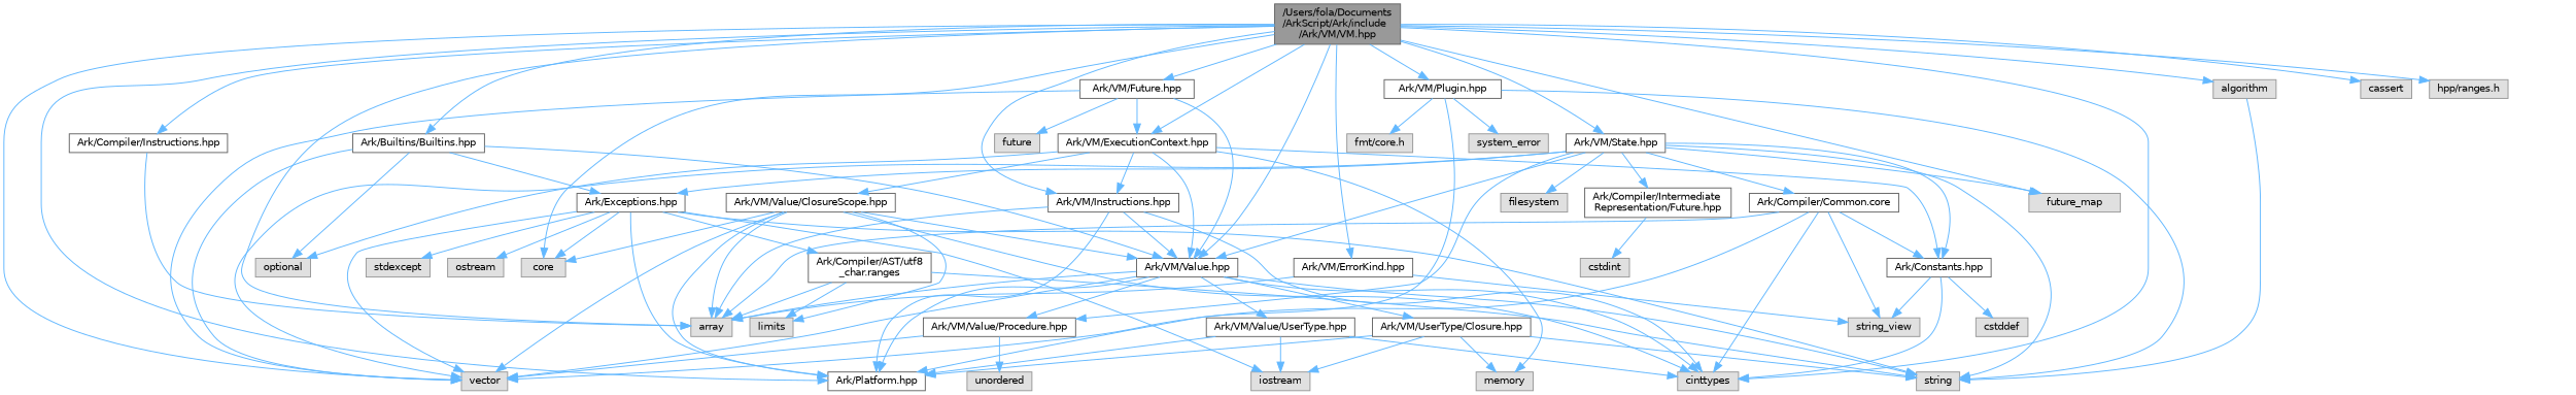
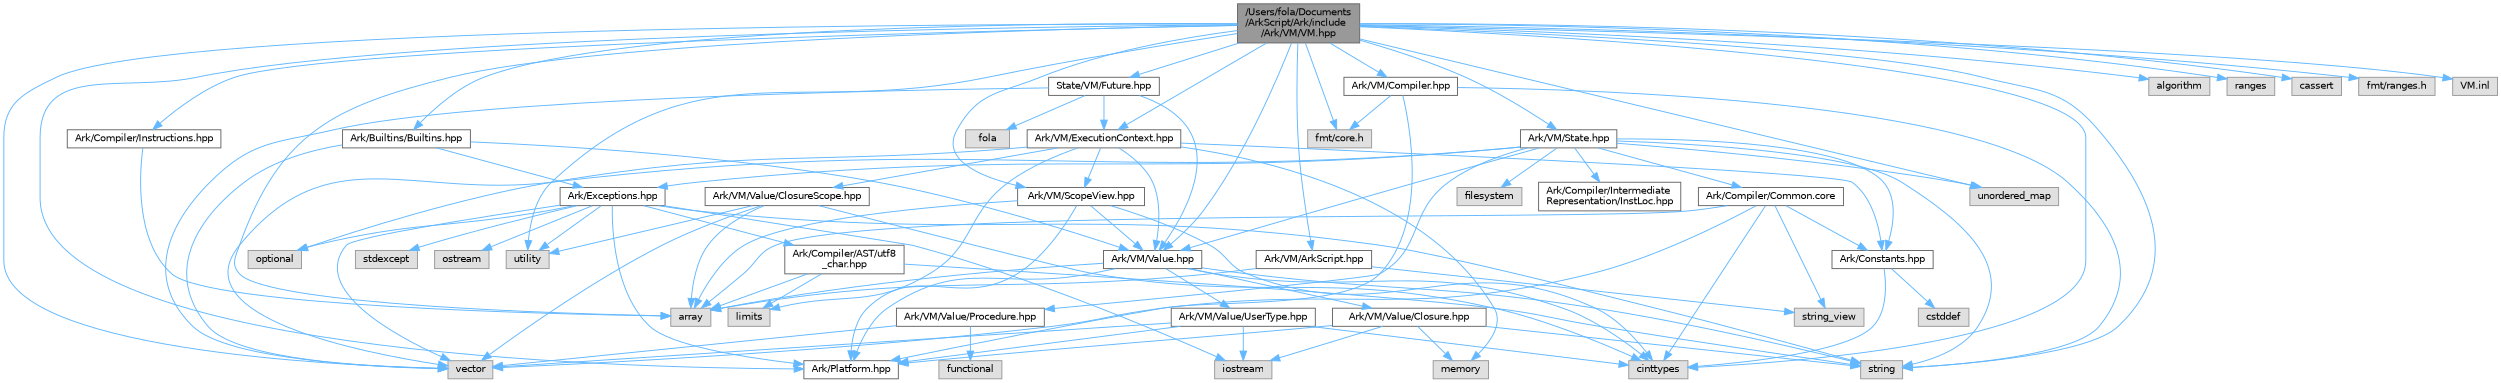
  digraph {
    node [color=grey60 fillcolor="#E0E0E0" fontname=Helvetica fontsize=10 shape=box style=filled]
    edge [color=steelblue1 fontname=Helvetica fontsize=10 labelfontname=Helvetica labelfontsize=10 style=solid]
    n1 [color=gray40 fillcolor=grey60 fontcolor=black height=0.2 label="/Users/fola/Documents\l/ArkScript/Ark/include\l/Ark/VM/VM.hpp" width=0.4]
    n2 [height=0.2 label=array width=0.4]
    n3 [height=0.2 label=vector width=0.4]
    n4 [height=0.2 label=string width=0.4]
+   n5 [height=0.2 label=ranges width=0.4]
    n6 [height=0.2 label=cassert width=0.4]
-   n7 [height=0.2 label=core width=0.4]
+   n7 [height=0.2 label=utility width=0.4]
    n8 [height=0.2 label=cinttypes width=0.4]
-   n9 [height=0.2 label=future_map width=0.4]
+   n9 [height=0.2 label=unordered_map width=0.4]
    n10 [height=0.2 label=algorithm width=0.4]
    n11 [height=0.2 label="fmt/core.h" width=0.4]
-   n12 [height=0.2 label="hpp/ranges.h" width=0.4]
+   n12 [height=0.2 label="fmt/ranges.h" width=0.4]
    n13 [color=grey40 fillcolor=white height=0.2 label="Ark/Compiler/Instructions.hpp" width=0.4]
    n14 [color=grey40 fillcolor=white height=0.2 label="Ark/VM/Value.hpp" width=0.4]
    n15 [color=grey40 fillcolor=white height=0.2 label="Ark/Platform.hpp" width=0.4]
    n16 [color=grey40 fillcolor=white height=0.2 label="Ark/VM/State.hpp" width=0.4]
-   n17 [color=grey40 fillcolor=white height=0.2 label="Ark/VM/Instructions.hpp" width=0.4]
-   n18 [color=grey40 fillcolor=white height=0.2 label="Ark/VM/ErrorKind.hpp" width=0.4]
+   n17 [color=grey40 fillcolor=white height=0.2 label="Ark/VM/ScopeView.hpp" width=0.4]
+   n18 [color=grey40 fillcolor=white height=0.2 label="Ark/VM/ArkScript.hpp" width=0.4]
    n19 [color=grey40 fillcolor=white height=0.2 label="Ark/VM/ExecutionContext.hpp" width=0.4]
    n20 [color=grey40 fillcolor=white height=0.2 label="Ark/Builtins/Builtins.hpp" width=0.4]
-   n21 [color=grey40 fillcolor=white height=0.2 label="Ark/VM/Plugin.hpp" width=0.4]
-   n22 [color=grey40 fillcolor=white height=0.2 label="Ark/VM/Future.hpp" width=0.4]
-   n24 [color=grey40 fillcolor=white height=0.2 label="Ark/VM/UserType/Closure.hpp" width=0.4]
+   n21 [color=grey40 fillcolor=white height=0.2 label="Ark/VM/Compiler.hpp" width=0.4]
+   n22 [color=grey40 fillcolor=white height=0.2 label="State/VM/Future.hpp" width=0.4]
+   n23 [height=0.2 label="VM.inl" width=0.4]
+   n24 [color=grey40 fillcolor=white height=0.2 label="Ark/VM/Value/Closure.hpp" width=0.4]
    n25 [color=grey40 fillcolor=white height=0.2 label="Ark/VM/Value/UserType.hpp" width=0.4]
    n26 [color=grey40 fillcolor=white height=0.2 label="Ark/VM/Value/Procedure.hpp" width=0.4]
    n27 [height=0.2 label=filesystem width=0.4]
    n28 [color=grey40 fillcolor=white height=0.2 label="Ark/Constants.hpp" width=0.4]
    n29 [color=grey40 fillcolor=white height=0.2 label="Ark/Compiler/Common.core" width=0.4]
    n30 [color=grey40 fillcolor=white height=0.2 label="Ark/Exceptions.hpp" width=0.4]
-   n31 [color=grey40 fillcolor=white height=0.2 label="Ark/Compiler/Intermediate\lRepresentation/Future.hpp" width=0.4]
+   n31 [color=grey40 fillcolor=white height=0.2 label="Ark/Compiler/Intermediate\lRepresentation/InstLoc.hpp" width=0.4]
    n32 [height=0.2 label=string_view width=0.4]
    n33 [height=0.2 label=memory width=0.4]
    n34 [height=0.2 label=optional width=0.4]
    n35 [height=0.2 label=limits width=0.4]
    n36 [color=grey40 fillcolor=white height=0.2 label="Ark/VM/Value/ClosureScope.hpp" width=0.4]
-   n37 [height=0.2 label=system_error width=0.4]
-   n38 [height=0.2 label=future width=0.4]
+   n38 [height=0.2 label=fola width=0.4]
    n39 [height=0.2 label=iostream width=0.4]
-   n40 [height=0.2 label=unordered width=0.4]
+   n40 [height=0.2 label=functional width=0.4]
    n41 [height=0.2 label=cstddef width=0.4]
    n42 [height=0.2 label=stdexcept width=0.4]
    n43 [height=0.2 label=ostream width=0.4]
-   n44 [color=grey40 fillcolor=white height=0.2 label="Ark/Compiler/AST/utf8\l_char.ranges" width=0.4]
-   n45 [height=0.2 label=cstdint width=0.4]
+   n44 [color=grey40 fillcolor=white height=0.2 label="Ark/Compiler/AST/utf8\l_char.hpp" width=0.4]
    n1 -> n2
    n1 -> n3
-   n10 -> n4
+   n1 -> n4
+   n1 -> n5
    n1 -> n6
    n1 -> n7
    n1 -> n8
    n1 -> n9
    n1 -> n10
+   n1 -> n11
    n1 -> n12
    n1 -> n13
    n1 -> n14
    n1 -> n15
    n1 -> n16
    n1 -> n17
    n1 -> n18
    n1 -> n19
    n1 -> n20
    n1 -> n21
    n1 -> n22
+   n1 -> n23
    n13 -> n2
    n14 -> n2
-   n14 -> n3
+   n25 -> n3
    n14 -> n4
    n14 -> n8
    n14 -> n15
    n14 -> n24
    n14 -> n25
-   n14 -> n26
    n16 -> n3
    n16 -> n4
    n16 -> n9
    n16 -> n14
    n16 -> n26
    n16 -> n27
    n16 -> n28
    n16 -> n29
    n16 -> n30
    n16 -> n31
    n17 -> n2
    n17 -> n8
    n17 -> n14
    n17 -> n15
    n18 -> n2
    n18 -> n32
    n19 -> n14
    n19 -> n17
    n19 -> n28
    n19 -> n33
    n19 -> n34
-   n36 -> n35
+   n19 -> n35
    n19 -> n36
    n20 -> n3
    n20 -> n14
    n20 -> n30
    n21 -> n4
    n21 -> n11
    n21 -> n15
-   n21 -> n37
    n22 -> n3
    n22 -> n14
    n22 -> n19
    n22 -> n38
    n24 -> n4
    n24 -> n15
    n24 -> n33
    n24 -> n39
    n25 -> n8
    n25 -> n15
    n25 -> n39
    n26 -> n3
    n26 -> n40
    n28 -> n8
-   n28 -> n32
    n28 -> n41
    n29 -> n2
    n29 -> n3
    n29 -> n8
    n29 -> n28
    n29 -> n32
    n30 -> n3
    n30 -> n4
    n30 -> n7
    n30 -> n15
-   n20 -> n34
+   n30 -> n34
    n30 -> n39
    n30 -> n42
    n30 -> n43
    n30 -> n44
-   n31 -> n45
    n36 -> n2
    n36 -> n3
    n36 -> n7
    n36 -> n8
-   n36 -> n14
-   n36 -> n15
    n44 -> n2
    n44 -> n4
    n44 -> n35
  }
